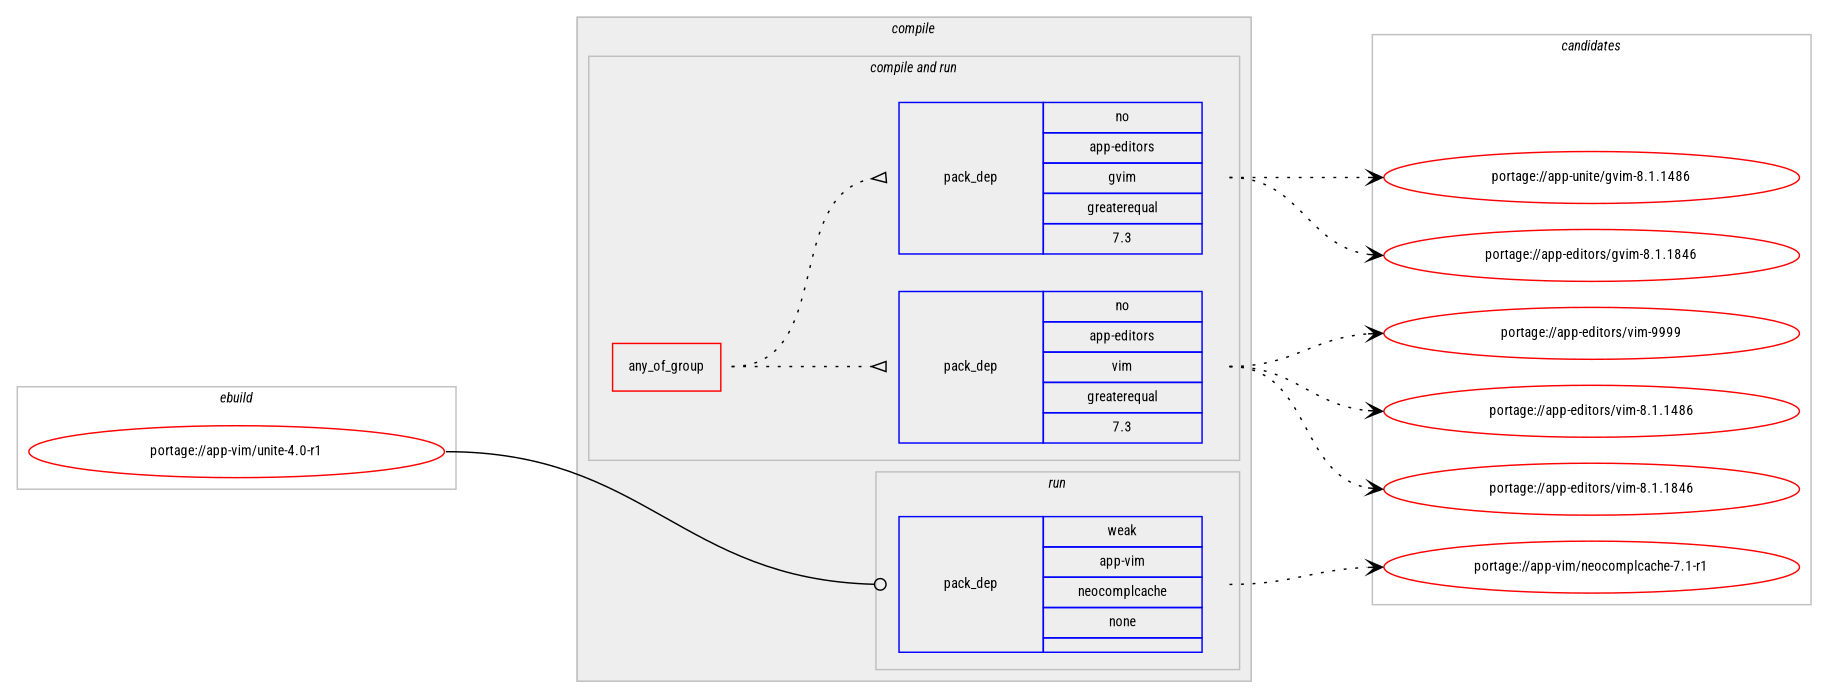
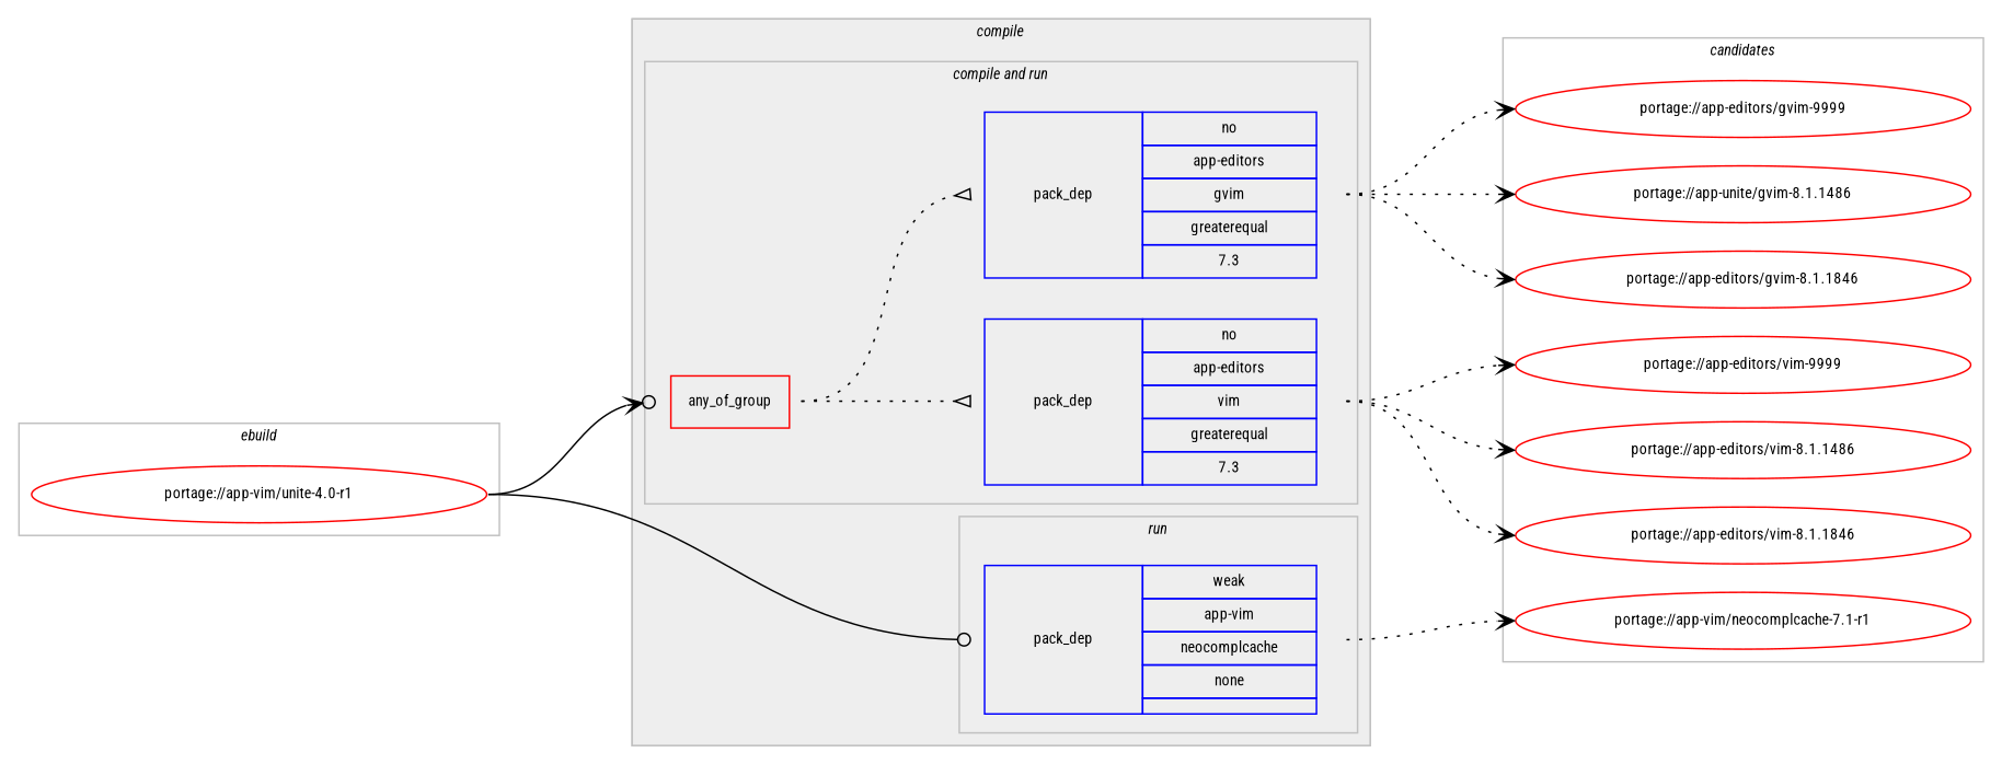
  digraph {
    compound=true
    concentrate=true
    fontname="Roboto Condensed"
    fontsize=10
    newrank=true
    rankdir=LR
    ranksep=1.5
    node [color=red fontname="Roboto Condensed" fontsize=10]
    edge [arrowhead=vee fontname="Roboto Condensed" headport=w style=dotted tailport=e weight=100]
    n1 [label="portage://app-vim/unite-4.0-r1" width=4]
    n2 [color=blue label=<<TABLE BORDER="0" CELLBORDER="1" CELLSPACING="0" CELLPADDING="4" WIDTH="220"><TR><TD ROWSPAN="6" CELLPADDING="30">pack_dep</TD></TR><TR><TD WIDTH="110">no</TD></TR><TR><TD>app-editors</TD></TR><TR><TD>vim</TD></TR><TR><TD>greaterequal</TD></TR><TR><TD>7.3</TD></TR></TABLE>> shape=none]
    n3 [color=blue label=<<TABLE BORDER="0" CELLBORDER="1" CELLSPACING="0" CELLPADDING="4" WIDTH="220"><TR><TD ROWSPAN="6" CELLPADDING="30">pack_dep</TD></TR><TR><TD WIDTH="110">no</TD></TR><TR><TD>app-editors</TD></TR><TR><TD>gvim</TD></TR><TR><TD>greaterequal</TD></TR><TR><TD>7.3</TD></TR></TABLE>> shape=none]
    n4 [label=<<TABLE BORDER="0" CELLBORDER="1" CELLSPACING="0" CELLPADDING="4"><TR><TD CELLPADDING="10">any_of_group</TD></TR></TABLE>> shape=none]
    n5 [color=blue label=<<TABLE BORDER="0" CELLBORDER="1" CELLSPACING="0" CELLPADDING="4" WIDTH="220"><TR><TD ROWSPAN="6" CELLPADDING="30">pack_dep</TD></TR><TR><TD WIDTH="110">weak</TD></TR><TR><TD>app-vim</TD></TR><TR><TD>neocomplcache</TD></TR><TR><TD>none</TD></TR><TR><TD></TD></TR></TABLE>> shape=none]
    n6 [label="portage://app-editors/vim-8.1.1486" width=4]
    n7 [label="portage://app-editors/vim-8.1.1846" width=4]
    n8 [label="portage://app-editors/vim-9999" width=4]
    n9 [label="portage://app-unite/gvim-8.1.1486" width=4]
    n10 [label="portage://app-editors/gvim-8.1.1846" width=4]
+   n11 [label="portage://app-editors/gvim-9999" width=4]
    n12 [label="portage://app-vim/neocomplcache-7.1-r1" width=4]
    subgraph cluster_1 {
      color=gray
      label=<<i>ebuild</i>>
      rank=same
      n1
    }
    subgraph cluster_2 {
      color=gray
      label=<<i>dependencies</i>>
      subgraph cluster_3 {
        color=gray
        fillcolor="#eeeeee"
        label=<<i>compile</i>>
        style=filled
      }
      subgraph cluster_4 {
        color=gray
        fillcolor="#eeeeee"
        label=<<i>compile and run</i>>
        style=filled
        subgraph sub_5 {
          color=gray
          fillcolor="#eeeeee"
          label=<<i>compile and run</i>>
          style=filled
          n4
          subgraph sub_6 {
            color=gray
            fillcolor="#eeeeee"
            label=<<i>compile and run</i>>
            style=filled
            n2
          }
          subgraph sub_7 {
            color=gray
            fillcolor="#eeeeee"
            label=<<i>compile and run</i>>
            style=filled
            n3
          }
        }
      }
      subgraph cluster_8 {
        color=gray
        fillcolor="#eeeeee"
        label=<<i>run</i>>
        style=filled
        subgraph sub_9 {
          color=gray
          fillcolor="#eeeeee"
          label=<<i>run</i>>
          style=filled
          n5
        }
      }
    }
    subgraph cluster_10 {
      color=gray
      label=<<i>candidates</i>>
      rank=same
      subgraph sub_11 {
        color=black
        label=<<i>candidates</i>>
        nodesep=1
        rank=same
        n6
        n7
        n8
      }
      subgraph sub_12 {
        color=black
        label=<<i>candidates</i>>
        nodesep=1
        rank=same
        n9
        n10
+       n11
      }
      subgraph sub_13 {
        color=black
        label=<<i>candidates</i>>
        nodesep=1
        rank=same
        n12
      }
    }
+   n1 -> n4 [arrowhead=odotvee style=solid weight=20]
    n1 -> n5 [arrowhead=odot style=solid weight=20]
    n2 -> n6
    n2 -> n7
    n2 -> n8
    n3 -> n9
    n3 -> n10
+   n3 -> n11
    n4 -> n2 [arrowhead=oinv weight=20]
    n4 -> n3 [arrowhead=oinv weight=20]
    n5 -> n12
  }
